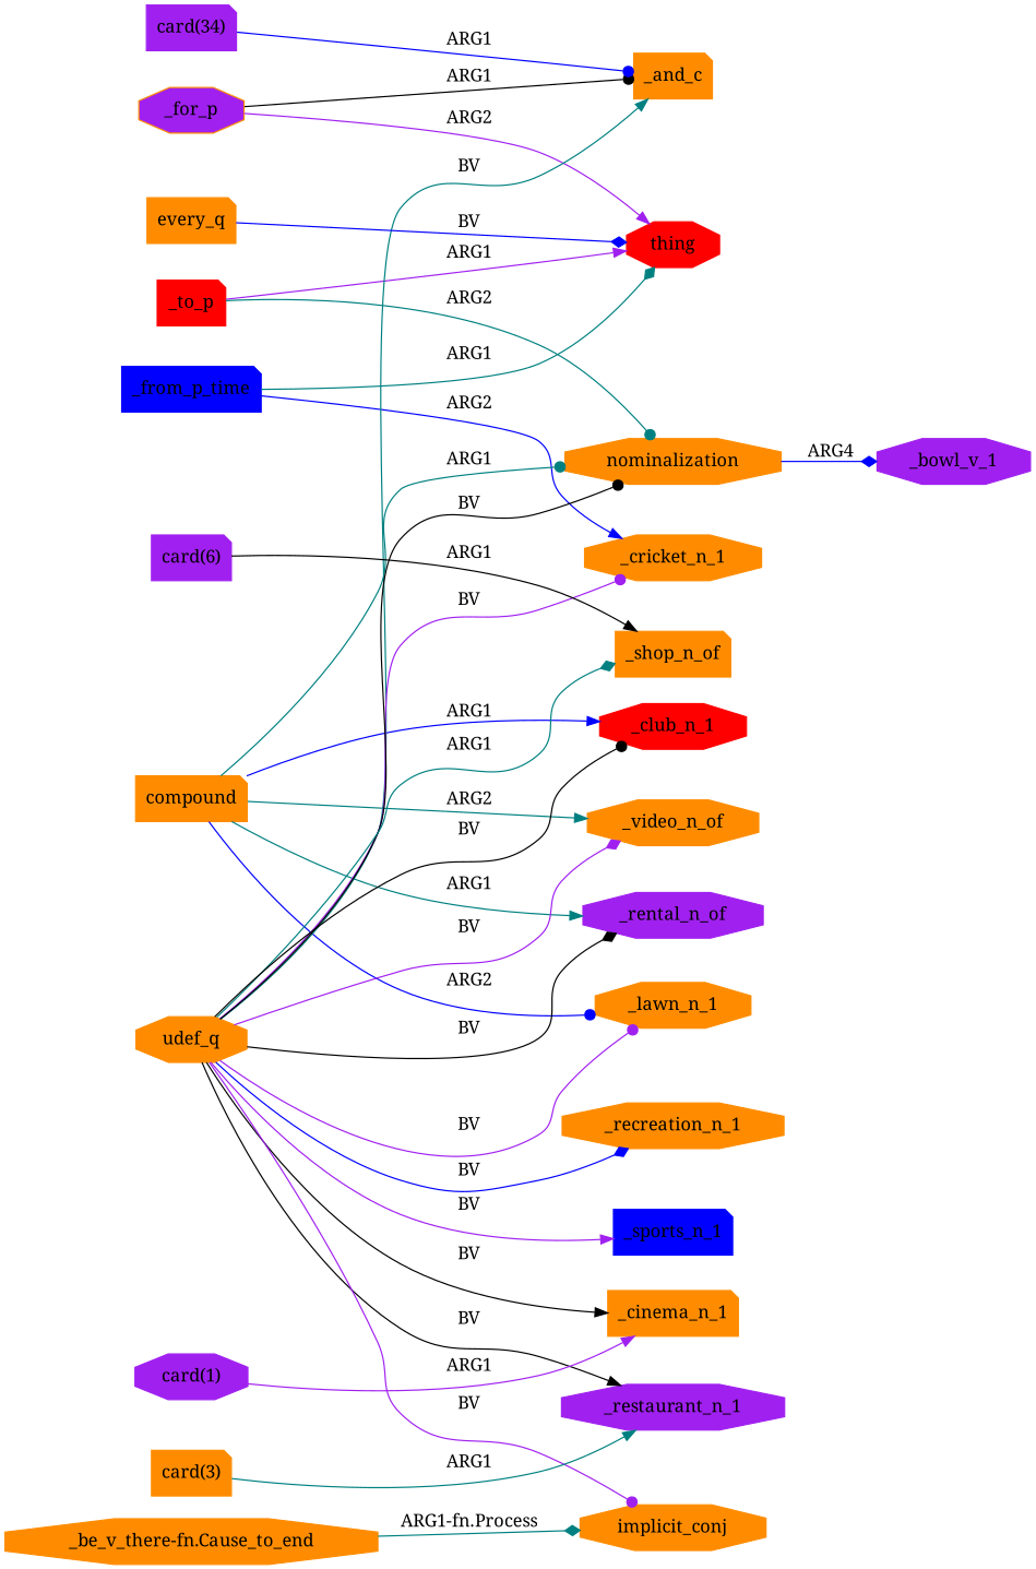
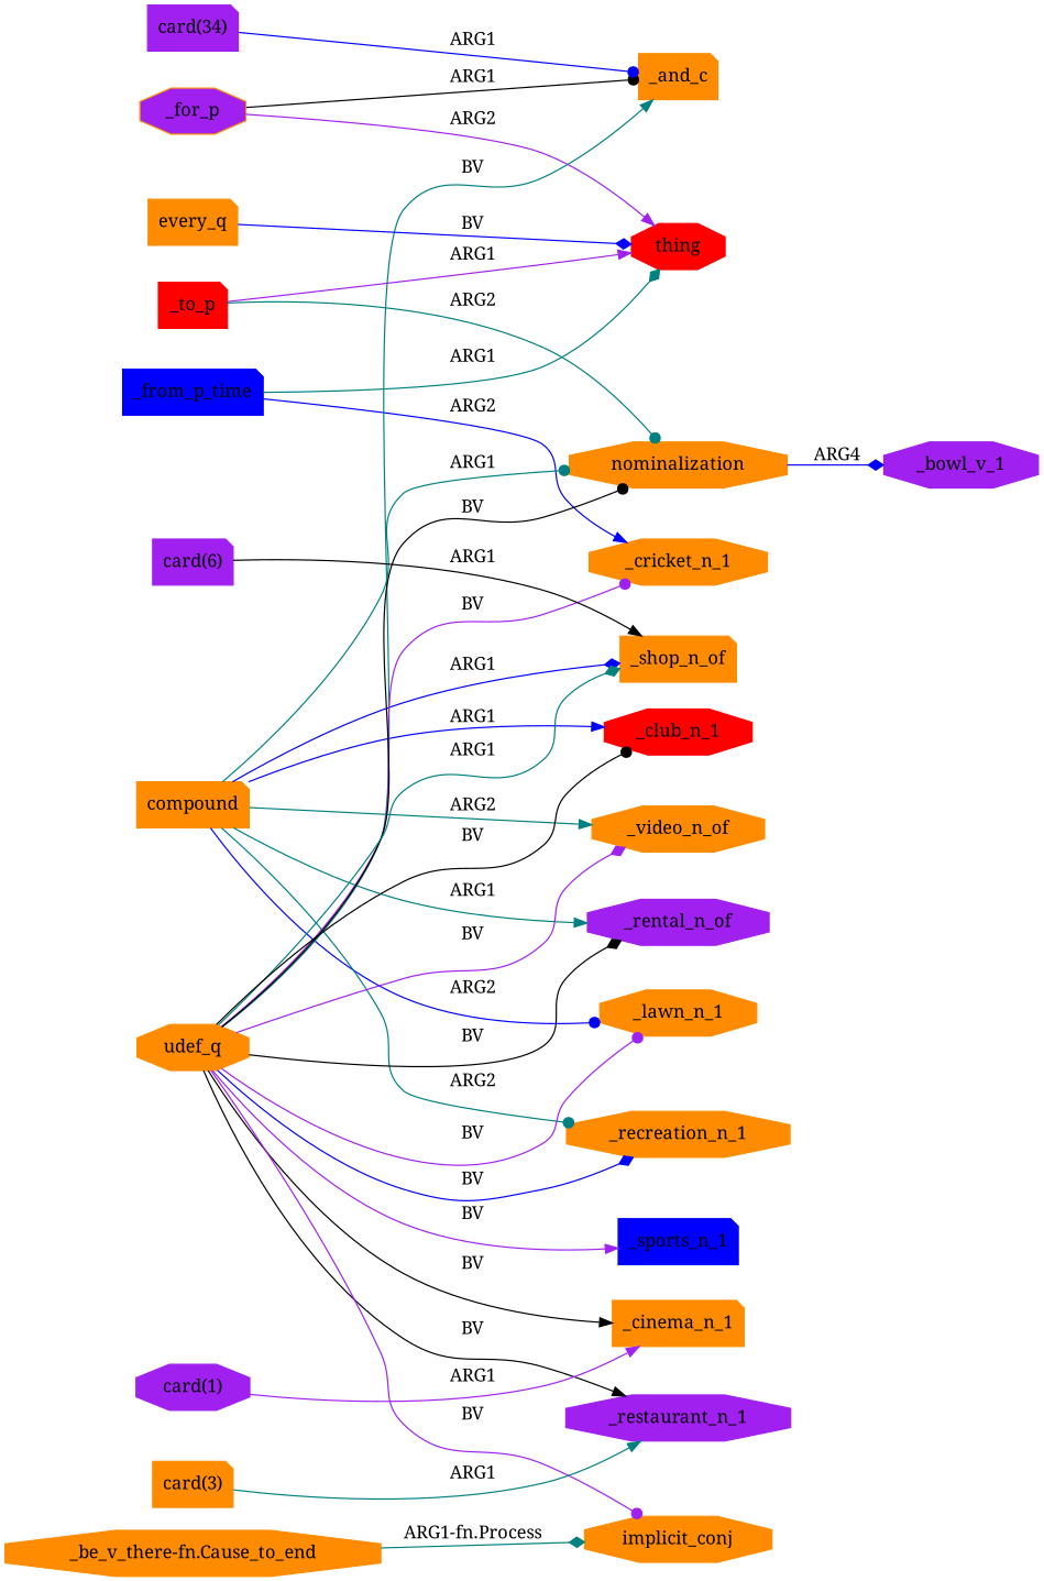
  digraph {
    fontname="Noto Serif"
    rankdir=LR
    node [color=darkorange fontname="Noto Serif" shape=octagon style=filled]
    edge [arrowhead=normal color=teal fontname="Noto Serif"]
    _for_p [fillcolor=purple]
    _and_c [shape=note]
    thing [color=red]
    _from_p_time [color=blue shape=note]
    _cricket_n_1
    _to_p [color=red shape=note]
    nominalization
    _bowl_v_1 [color=purple]
    "card(34)" [color=purple shape=note]
    compound [shape=note]
    _lawn_n_1
    _shop_n_of [shape=note]
    _club_n_1 [color=red]
    _rental_n_of [color=purple]
    _video_n_of
    _recreation_n_1
    udef_q
    _cinema_n_1 [shape=note]
    _restaurant_n_1 [color=purple]
    _sports_n_1 [color=blue shape=note]
    implicit_conj
    every_q [shape=note]
    "card(1)" [color=purple]
    "card(6)" [color=purple shape=note]
    "card(3)" [shape=note]
    "_be_v_there-fn.Cause_to_end"
    _for_p -> _and_c [arrowhead=dot color=black label=ARG1]
    _for_p -> thing [color=purple label=ARG2]
    _from_p_time -> thing [arrowhead=diamond label=ARG1]
    _from_p_time -> _cricket_n_1 [color=blue label=ARG2]
    _to_p -> thing [color=purple label=ARG1]
    _to_p -> nominalization [arrowhead=dot label=ARG2]
    nominalization -> _bowl_v_1 [arrowhead=diamond color=blue label=ARG4]
    "card(34)" -> _and_c [arrowhead=dot color=blue label=ARG1]
    compound -> nominalization [arrowhead=dot label=ARG1]
    compound -> _lawn_n_1 [arrowhead=dot color=blue label=ARG2]
+   compound -> _shop_n_of [arrowhead=diamond color=blue label=ARG1]
    compound -> _club_n_1 [color=blue label=ARG1]
    compound -> _rental_n_of [label=ARG1]
    compound -> _video_n_of [label=ARG2]
+   compound -> _recreation_n_1 [arrowhead=dot label=ARG2]
    udef_q -> _and_c [label=BV]
    udef_q -> _cricket_n_1 [arrowhead=dot color=purple label=BV]
    udef_q -> nominalization [arrowhead=dot color=black label=BV]
    udef_q -> _lawn_n_1 [arrowhead=dot color=purple label=BV]
    udef_q -> _shop_n_of [arrowhead=diamond label=ARG1]
    udef_q -> _club_n_1 [arrowhead=dot color=black label=BV]
    udef_q -> _rental_n_of [arrowhead=diamond color=black label=BV]
    udef_q -> _video_n_of [arrowhead=diamond color=purple label=BV]
    udef_q -> _recreation_n_1 [arrowhead=diamond color=blue label=BV]
    udef_q -> _cinema_n_1 [color=black label=BV]
    udef_q -> _restaurant_n_1 [color=black label=BV]
    udef_q -> _sports_n_1 [color=purple label=BV]
    udef_q -> implicit_conj [arrowhead=dot color=purple label=BV]
    every_q -> thing [arrowhead=diamond color=blue label=BV]
    "card(1)" -> _cinema_n_1 [color=purple label=ARG1]
    "card(6)" -> _shop_n_of [color=black label=ARG1]
    "card(3)" -> _restaurant_n_1 [label=ARG1]
    "_be_v_there-fn.Cause_to_end" -> implicit_conj [arrowhead=diamond label="ARG1-fn.Process"]
  }
